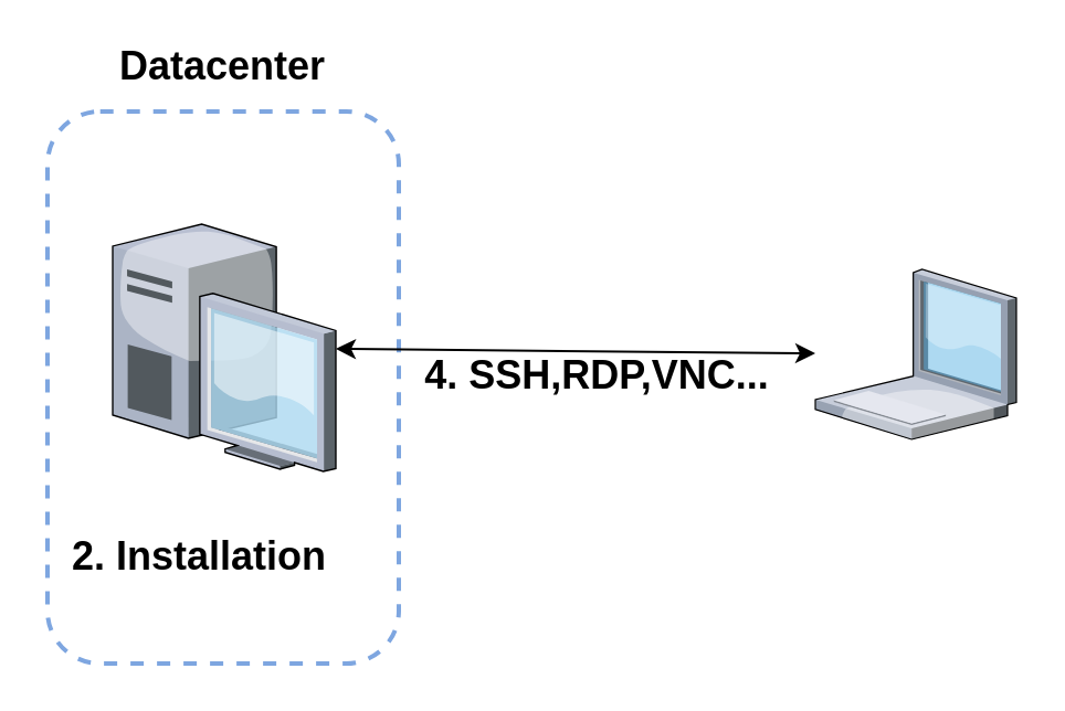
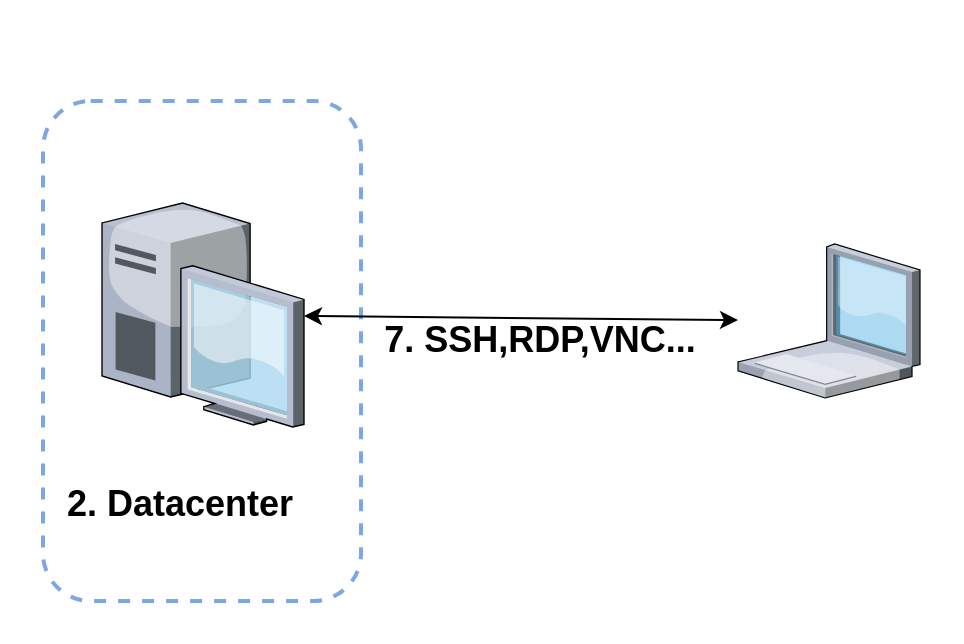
  <mxCell id="0" />
  <mxCell id="1" parent="0" />
  <mxCell id="2" value="" style="rounded=1;whiteSpace=wrap;html=1;strokeColor=#7EA6E0;strokeWidth=2;dashed=1;fillColor=none;" parent="1" vertex="1"><mxGeometry x="21" y="50" width="159" height="250" as="geometry" /></mxCell>
  <mxCell id="3" value="" style="verticalLabelPosition=bottom;aspect=fixed;html=1;verticalAlign=top;strokeColor=none;align=center;outlineConnect=0;shape=mxgraph.citrix.desktop;" parent="1" vertex="1"><mxGeometry x="50.5" y="101" width="101" height="112" as="geometry" /></mxCell>
  <mxCell id="4" value="" style="verticalLabelPosition=bottom;aspect=fixed;html=1;verticalAlign=top;strokeColor=none;align=center;outlineConnect=0;shape=mxgraph.citrix.laptop_1;" parent="1" vertex="1"><mxGeometry x="368.5" y="121.5" width="91" height="77" as="geometry" /></mxCell>
- <mxCell id="5" value="&lt;h2&gt;Datacenter&lt;/h2&gt;" style="text;html=1;strokeColor=none;fillColor=none;align=center;verticalAlign=middle;whiteSpace=wrap;rounded=0;dashed=1;" parent="1" vertex="1"><mxGeometry x="41" y="20" width="119" height="20" as="geometry" /></mxCell>
  <mxCell id="6" value="" style="endArrow=classic;startArrow=classic;html=1;" parent="1" source="4" target="3" edge="1"><mxGeometry width="50" height="50" relative="1" as="geometry"><mxPoint x="-180" y="430" as="sourcePoint" /><mxPoint x="-130" y="380" as="targetPoint" /></mxGeometry></mxCell>
- <mxCell id="7" value="&lt;h2&gt;4. SSH,RDP,VNC...&lt;/h2&gt;" style="text;html=1;strokeColor=none;fillColor=none;align=center;verticalAlign=middle;whiteSpace=wrap;rounded=0;dashed=1;" parent="1" vertex="1"><mxGeometry x="190" y="160" width="160" height="20" as="geometry" /></mxCell>
- <mxCell id="8" value="&lt;h2&gt;2. Installation&lt;/h2&gt;" style="text;html=1;strokeColor=none;fillColor=none;align=center;verticalAlign=middle;whiteSpace=wrap;rounded=0;dashed=1;" vertex="1" parent="1"><mxGeometry x="20" y="242" width="140" height="20" as="geometry" /></mxCell>
+ <mxCell id="7" value="&lt;h2&gt;7. SSH,RDP,VNC...&lt;/h2&gt;" style="text;html=1;strokeColor=none;fillColor=none;align=center;verticalAlign=middle;whiteSpace=wrap;rounded=0;dashed=1;" parent="1" vertex="1"><mxGeometry x="190" y="160" width="160" height="20" as="geometry" /></mxCell>
+ <mxCell id="8" value="&lt;h2&gt;2. Datacenter&lt;/h2&gt;" style="text;html=1;strokeColor=none;fillColor=none;align=center;verticalAlign=middle;whiteSpace=wrap;rounded=0;dashed=1;" vertex="1" parent="1"><mxGeometry x="20" y="242" width="140" height="20" as="geometry" /></mxCell>
